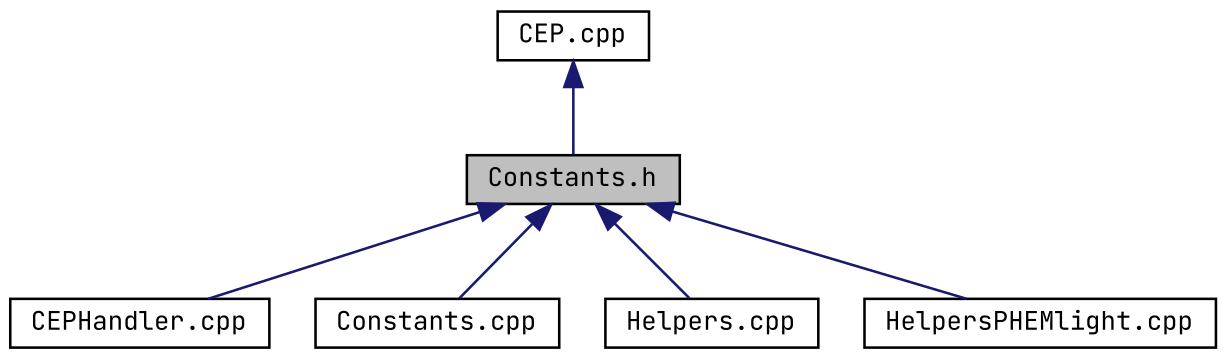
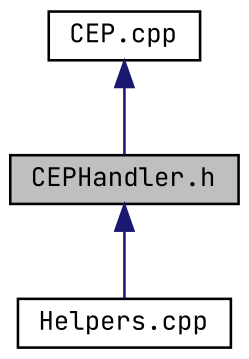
  digraph {
    fontname="JetBrains Mono"
    node [color=black fillcolor=white fontname="JetBrains Mono" fontsize=10 shape=record style=filled]
    edge [color=midnightblue dir=back fontname="JetBrains Mono" fontsize=10 labelfontname=Helvetica labelfontsize=10 style=solid]
-   n1 [fillcolor=grey75 fontcolor=black height=0.2 label="Constants.h" width=0.4]
-   n2 [height=0.2 label="CEPHandler.cpp" width=0.4]
-   n3 [height=0.2 label="Constants.cpp" width=0.4]
+   n1 [fillcolor=grey75 fontcolor=black height=0.2 label="CEPHandler.h" width=0.4]
    n4 [height=0.2 label="Helpers.cpp" width=0.4]
-   n5 [height=0.2 label="HelpersPHEMlight.cpp" width=0.4]
    n6 [height=0.2 label="CEP.cpp" width=0.4]
-   n1 -> n2
-   n1 -> n3
    n1 -> n4
-   n1 -> n5
    n6 -> n1
  }
